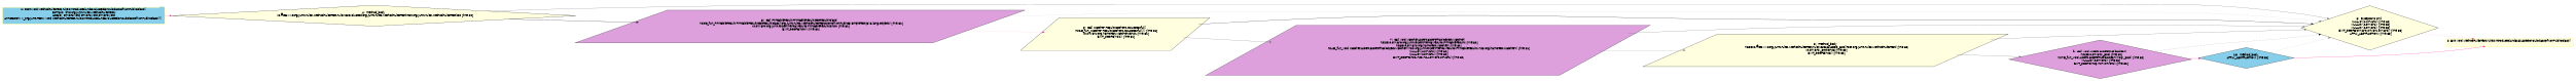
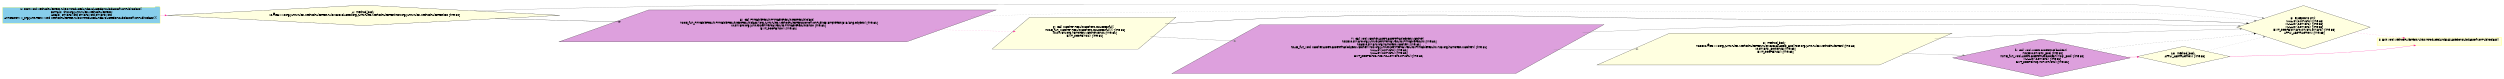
  digraph {
    rankdir=LR
    fontname="DejaVu Sans"
    node [style=filled fillcolor=lightyellow shape=diamond fontname="DejaVu Sans"]
    edge [color=gray40 style=solid fontname="DejaVu Sans"]
    n1 [color=yellow label="1: Start void MethodRulesTest.ruleIsIntroducedAndEvaluatedOnSubclassOfNonPublicClass()\nFormals:  this:org.junit.rules.MethodRulesTest*\nLocals:  $irvar2:void $irvar1:void $irvar0:void\nAnnotation: <_org.junit.Test> void MethodRulesTest.ruleIsIntroducedAndEvaluatedOnSubclassOfNonPublicClass()() \n  " fillcolor=skyblue shape=folder]
    n2 [label="4:  method_body \n   *&#GB<>$org.junit.rules.MethodRulesTest.ruleWasEvaluated:org.junit.rules.MethodRulesTest(root org.junit.rules.MethodRulesTest)=0 [line 80]\n "]
    n3 [label="3:  exceptions sink \n   NULLIFY(&$irvar0); [line 83]\n  NULLIFY(&$irvar1); [line 83]\n  NULLIFY(&$irvar2); [line 83]\n  EXIT_SCOPE($irvar0,$irvar1,$irvar2); [line 83]\n  APPLY_ABSTRACTION; [line 83]\n "]
    n4 [label="5:  Call PrintableResult PrintableResult.testResult(Class) \n   n$0=_fun_PrintableResult PrintableResult.testResult(Class)(org.junit.rules.MethodRulesTest$SonOfNonPublicExampleTest:java.lang.Object*) [line 81]\n  *&$irvar0:org.junit.experimental.results.PrintableResult*=n$0 [line 81]\n  EXIT_SCOPE(n$0); [line 81]\n " shape=parallelogram fillcolor=plum]
    n5 [color=yellow label="2: Exit void MethodRulesTest.ruleIsIntroducedAndEvaluatedOnSubclassOfNonPublicClass() \n  " shape=folder]
    n6 [label="6:  Call Matcher ResultMatchers.isSuccessful() \n   n$1=_fun_Matcher ResultMatchers.isSuccessful()() [line 81]\n  *&$irvar1:org.hamcrest.Matcher*=n$1 [line 81]\n  EXIT_SCOPE(n$1); [line 81]\n " shape=parallelogram]
    n7 [label="7:  Call void MatcherAssert.assertThat(Object,Matcher) \n   n$2=*&$irvar0:org.junit.experimental.results.PrintableResult* [line 81]\n  n$3=*&$irvar1:org.hamcrest.Matcher* [line 81]\n  n$4=_fun_void MatcherAssert.assertThat(Object,Matcher)(n$2:org.junit.experimental.results.PrintableResult*,n$3:org.hamcrest.Matcher*) [line 81]\n  NULLIFY(&$irvar0); [line 81]\n  NULLIFY(&$irvar1); [line 81]\n  EXIT_SCOPE(n$2,n$3,n$4,$irvar0,$irvar1); [line 81]\n " shape=parallelogram fillcolor=plum]
    n8 [label="8:  method_body \n   n$5=*&#GB<>$org.junit.rules.MethodRulesTest.ruleWasEvaluated:_Bool(root org.junit.rules.MethodRulesTest) [line 82]\n  *&$irvar2:_Bool=n$5 [line 82]\n  EXIT_SCOPE(n$5); [line 82]\n " shape=parallelogram]
    n9 [label="9:  Call void Assert.assertTrue(boolean) \n   n$6=*&$irvar2:_Bool [line 82]\n  n$7=_fun_void Assert.assertTrue(boolean)(n$6:_Bool) [line 82]\n  NULLIFY(&$irvar2); [line 82]\n  EXIT_SCOPE(n$6,n$7,$irvar2); [line 82]\n " fillcolor=plum]
-   n10 [label="10:  method_body \n   APPLY_ABSTRACTION; [line 83]\n " fillcolor=skyblue]
+   n10 [label="10:  method_body \n   APPLY_ABSTRACTION; [line 83]\n "]
    n1 -> n2 [color=deeppink]
    n2 -> n3
    n2 -> n4 [color=black]
    n3 -> n5 [color=deeppink style=dotted]
    n4 -> n3 [style=dotted]
    n4 -> n6 [color=deeppink style=dotted]
    n6 -> n3 [color=black]
    n6 -> n7
    n7 -> n3
    n7 -> n8
    n8 -> n3
    n8 -> n9
    n9 -> n3 [color=black style=dotted]
    n9 -> n10 [color=deeppink]
    n10 -> n3 [style=dotted]
    n10 -> n5 [color=deeppink]
  }
